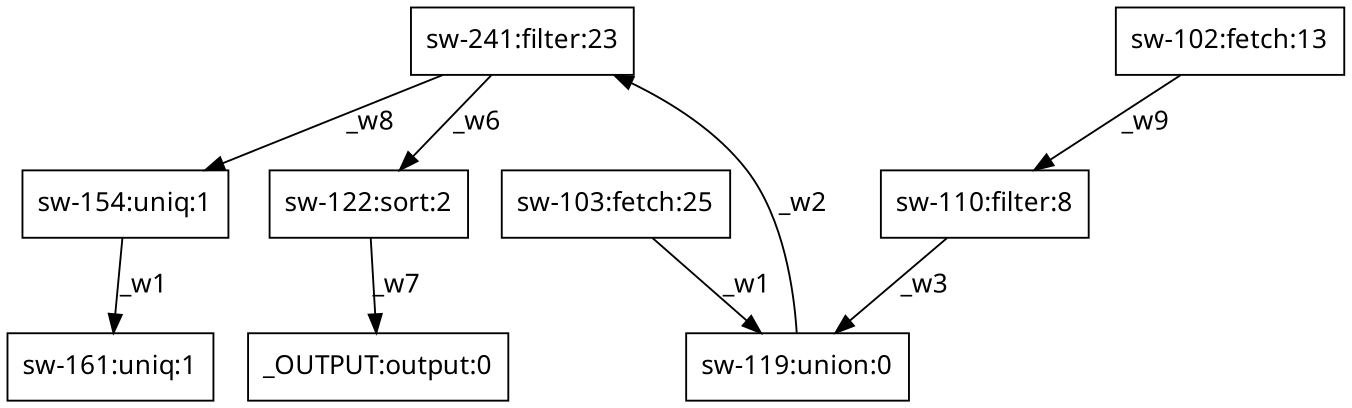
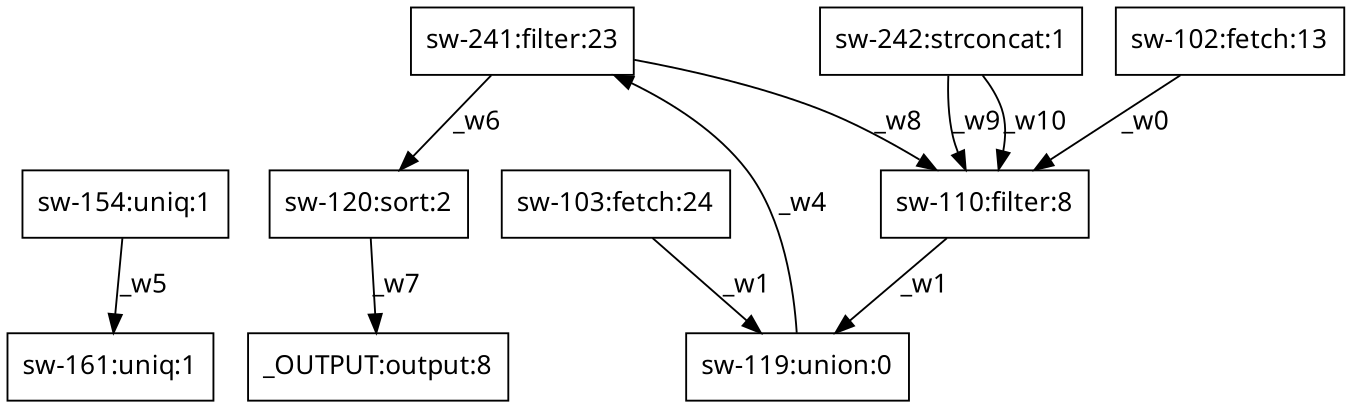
  digraph {
    fontname="Noto Sans"
    node [fontname="Noto Sans" shape=box]
    edge [fontname="Noto Sans"]
-   n1 [label="_OUTPUT:output:0"]
+   n1 [label="_OUTPUT:output:8"]
    n2 [label="sw-154:uniq:1"]
    n3 [label="sw-161:uniq:1"]
-   n4 [label="sw-122:sort:2"]
+   n4 [label="sw-120:sort:2"]
    n5 [label="sw-102:fetch:13"]
    n6 [label="sw-110:filter:8"]
    n7 [label="sw-119:union:0"]
    n8 [label="sw-241:filter:23"]
-   n10 [label="sw-103:fetch:25"]
-   n2 -> n3 [label=_w1]
+   n9 [label="sw-242:strconcat:1"]
+   n10 [label="sw-103:fetch:24"]
+   n2 -> n3 [label=_w5]
    n4 -> n1 [label=_w7]
-   n5 -> n6 [label=_w9]
-   n6 -> n7 [label=_w3]
-   n7 -> n8 [label=_w2]
-   n8 -> n2 [label=_w8]
+   n5 -> n6 [label=_w0]
+   n6 -> n7 [label=_w1]
+   n7 -> n8 [label=_w4]
+   n8 -> n6 [label=_w8]
    n8 -> n4 [label=_w6]
+   n9 -> n6 [label=_w9]
+   n9 -> n6 [label=_w10]
    n10 -> n7 [label=_w1]
  }
